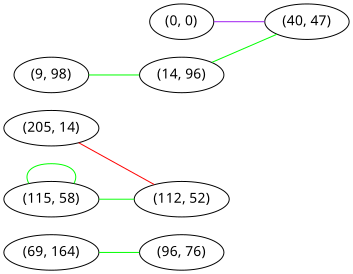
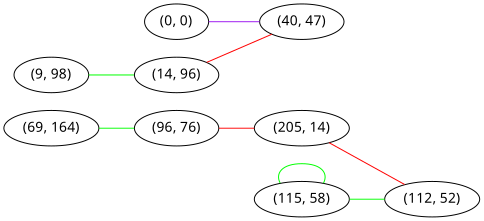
  graph {
    fontname="Noto Sans"
    rankdir=LR
    node [fontname="Noto Sans"]
    edge [color=green fontname="Noto Sans" weight=1]
    "(69, 164)"
    "(96, 76)"
    "(205, 14)"
    "(0, 0)"
    "(40, 47)"
    "(9, 98)"
    "(14, 96)"
    "(115, 58)"
    "(112, 52)"
    "(69, 164)" -- "(96, 76)"
+   "(96, 76)" -- "(205, 14)" [color=red]
    "(205, 14)" -- "(112, 52)" [color=red]
    "(0, 0)" -- "(40, 47)" [color=purple weight=4]
    "(9, 98)" -- "(14, 96)"
-   "(14, 96)" -- "(40, 47)"
+   "(14, 96)" -- "(40, 47)" [color=red]
    "(115, 58)" -- "(115, 58)" [weight=2]
    "(115, 58)" -- "(112, 52)" [weight=2]
  }
